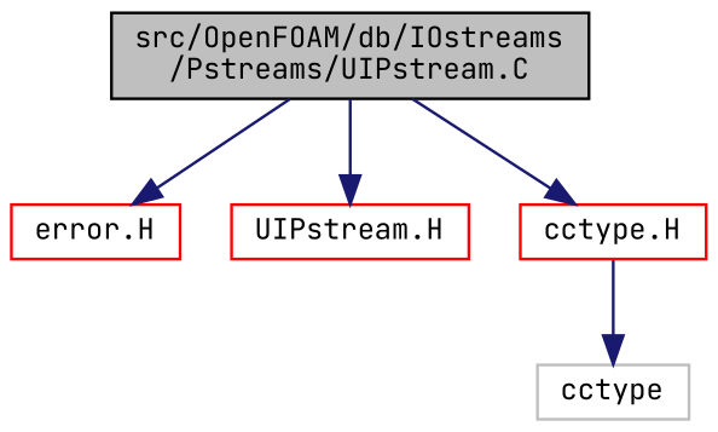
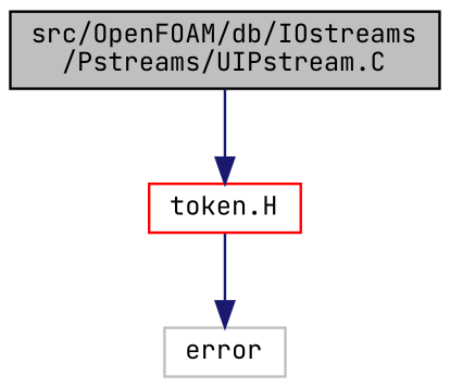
  digraph {
    fontname="JetBrains Mono"
    node [color=red fontname="JetBrains Mono" fontsize=10 shape=record]
    edge [color=midnightblue fontname="JetBrains Mono" fontsize=10 labelfontname=Helvetica labelfontsize=10 style=solid]
    n1 [color=black fillcolor=grey75 fontcolor=black height=0.2 label="src/OpenFOAM/db/IOstreams\l/Pstreams/UIPstream.C" style=filled width=0.4]
-   n2 [height=0.2 label="error.H" width=0.4]
-   n3 [height=0.2 label="UIPstream.H" width=0.4]
-   n4 [height=0.2 label="cctype.H" width=0.4]
-   n5 [color=grey75 height=0.2 label=cctype width=0.4]
-   n1 -> n2
-   n1 -> n3
+   n4 [height=0.2 label="token.H" width=0.4]
+   n5 [color=grey75 height=0.2 label=error width=0.4]
    n1 -> n4
    n4 -> n5
  }
